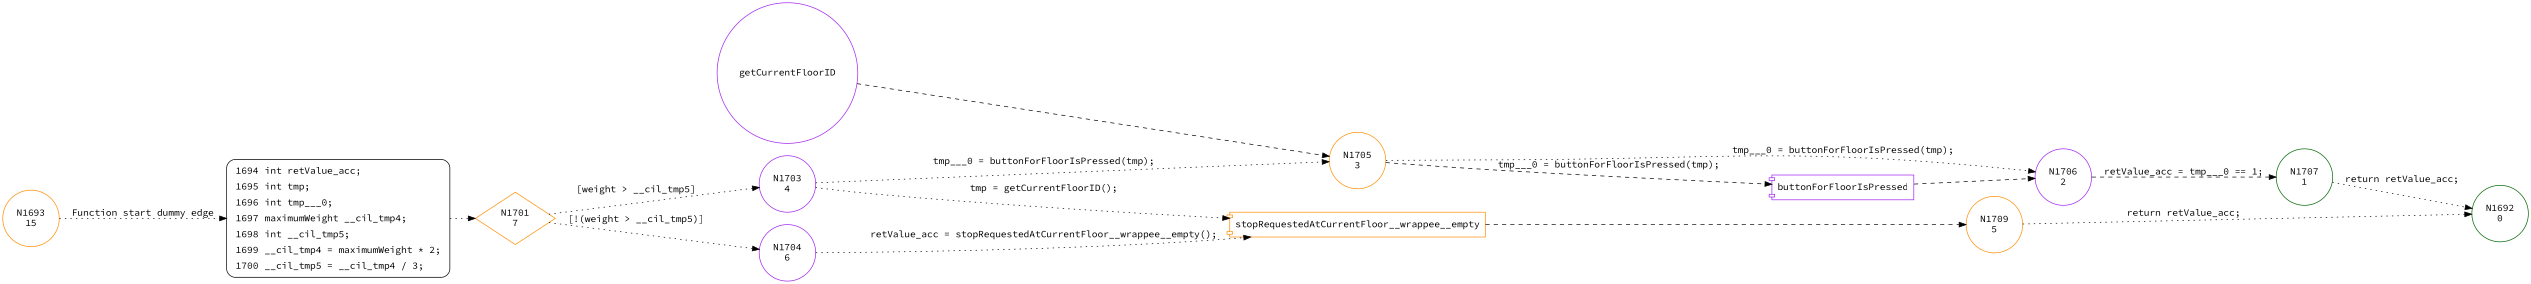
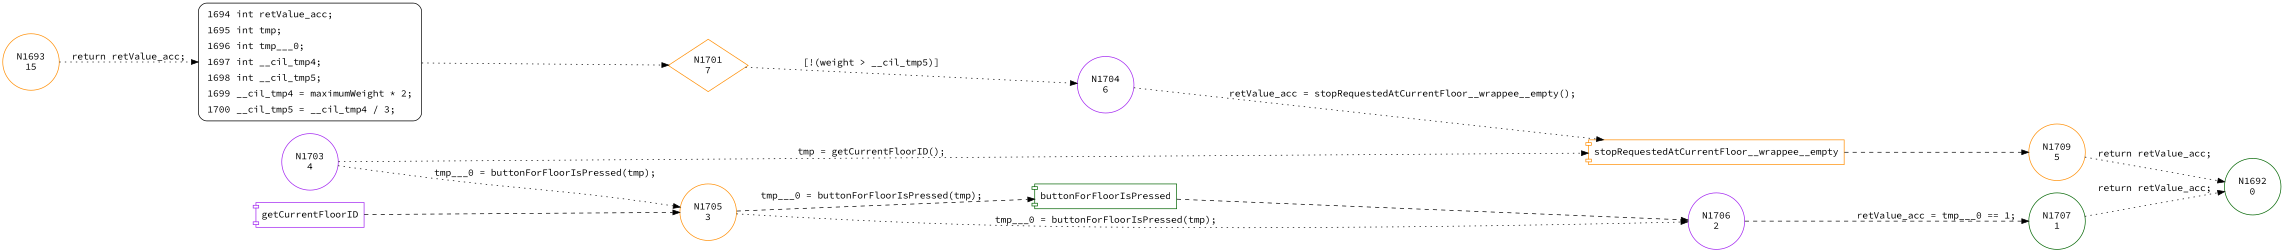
  digraph {
    fontname="Source Code Pro"
    rankdir=LR
    node [color=darkorange fontname="Source Code Pro" shape=circle]
    edge [fontname="Source Code Pro" style=dotted]
    n1 [label="N1693\n15"]
-   n2 [fillcolor=white label=<<table border="0" cellborder="0" cellpadding="3" bgcolor="white"><tr><td align="right">1694</td><td align="left">int retValue_acc;</td></tr><tr><td align="right">1695</td><td align="left">int tmp;</td></tr><tr><td align="right">1696</td><td align="left">int tmp___0;</td></tr><tr><td align="right">1697</td><td align="left">maximumWeight __cil_tmp4;</td></tr><tr><td align="right">1698</td><td align="left">int __cil_tmp5;</td></tr><tr><td align="right">1699</td><td align="left">__cil_tmp4 = maximumWeight * 2;</td></tr><tr><td align="right">1700</td><td align="left">__cil_tmp5 = __cil_tmp4 / 3;</td></tr></table>> penwidth=1 shape=Mrecord style="filled,bold" color=""]
+   n2 [fillcolor=white label=<<table border="0" cellborder="0" cellpadding="3" bgcolor="white"><tr><td align="right">1694</td><td align="left">int retValue_acc;</td></tr><tr><td align="right">1695</td><td align="left">int tmp;</td></tr><tr><td align="right">1696</td><td align="left">int tmp___0;</td></tr><tr><td align="right">1697</td><td align="left">int __cil_tmp4;</td></tr><tr><td align="right">1698</td><td align="left">int __cil_tmp5;</td></tr><tr><td align="right">1699</td><td align="left">__cil_tmp4 = maximumWeight * 2;</td></tr><tr><td align="right">1700</td><td align="left">__cil_tmp5 = __cil_tmp4 / 3;</td></tr></table>> penwidth=1 shape=Mrecord style="filled,bold" color=""]
    n3 [label="N1701\n7" shape=diamond]
    n4 [color=purple label="N1703\n4"]
    n5 [color=purple label="N1704\n6"]
    n6 [label="N1705\n3"]
    n7 [label=stopRequestedAtCurrentFloor__wrappee__empty shape=component]
    n8 [color=purple label="N1706\n2"]
-   n9 [color=purple label=buttonForFloorIsPressed shape=component]
-   n10 [color=purple label=getCurrentFloorID]
+   n9 [color=darkgreen label=buttonForFloorIsPressed shape=component]
+   n10 [color=purple label=getCurrentFloorID shape=component]
    n11 [label="N1709\n5"]
    n12 [color=darkgreen label="N1692\n0"]
    n13 [color=darkgreen label="N1707\n1"]
-   n1 -> n2 [label="Function start dummy edge"]
+   n1 -> n2 [label="return retValue_acc;"]
    n2 -> n3
-   n3 -> n4 [label="[weight > __cil_tmp5]"]
    n3 -> n5 [label="[!(weight > __cil_tmp5)]"]
    n4 -> n6 [label="tmp___0 = buttonForFloorIsPressed(tmp);"]
    n4 -> n7 [label="tmp = getCurrentFloorID();"]
    n5 -> n7 [label="retValue_acc = stopRequestedAtCurrentFloor__wrappee__empty();"]
    n6 -> n8 [label="tmp___0 = buttonForFloorIsPressed(tmp);"]
    n6 -> n9 [label="tmp___0 = buttonForFloorIsPressed(tmp);" style=dashed]
    n7 -> n11 [style=dashed]
    n8 -> n13 [label="retValue_acc = tmp___0 == 1;" style=dashed]
    n9 -> n8 [style=dashed]
    n10 -> n6 [style=dashed]
    n11 -> n12 [label="return retValue_acc;"]
    n13 -> n12 [label="return retValue_acc;"]
  }
